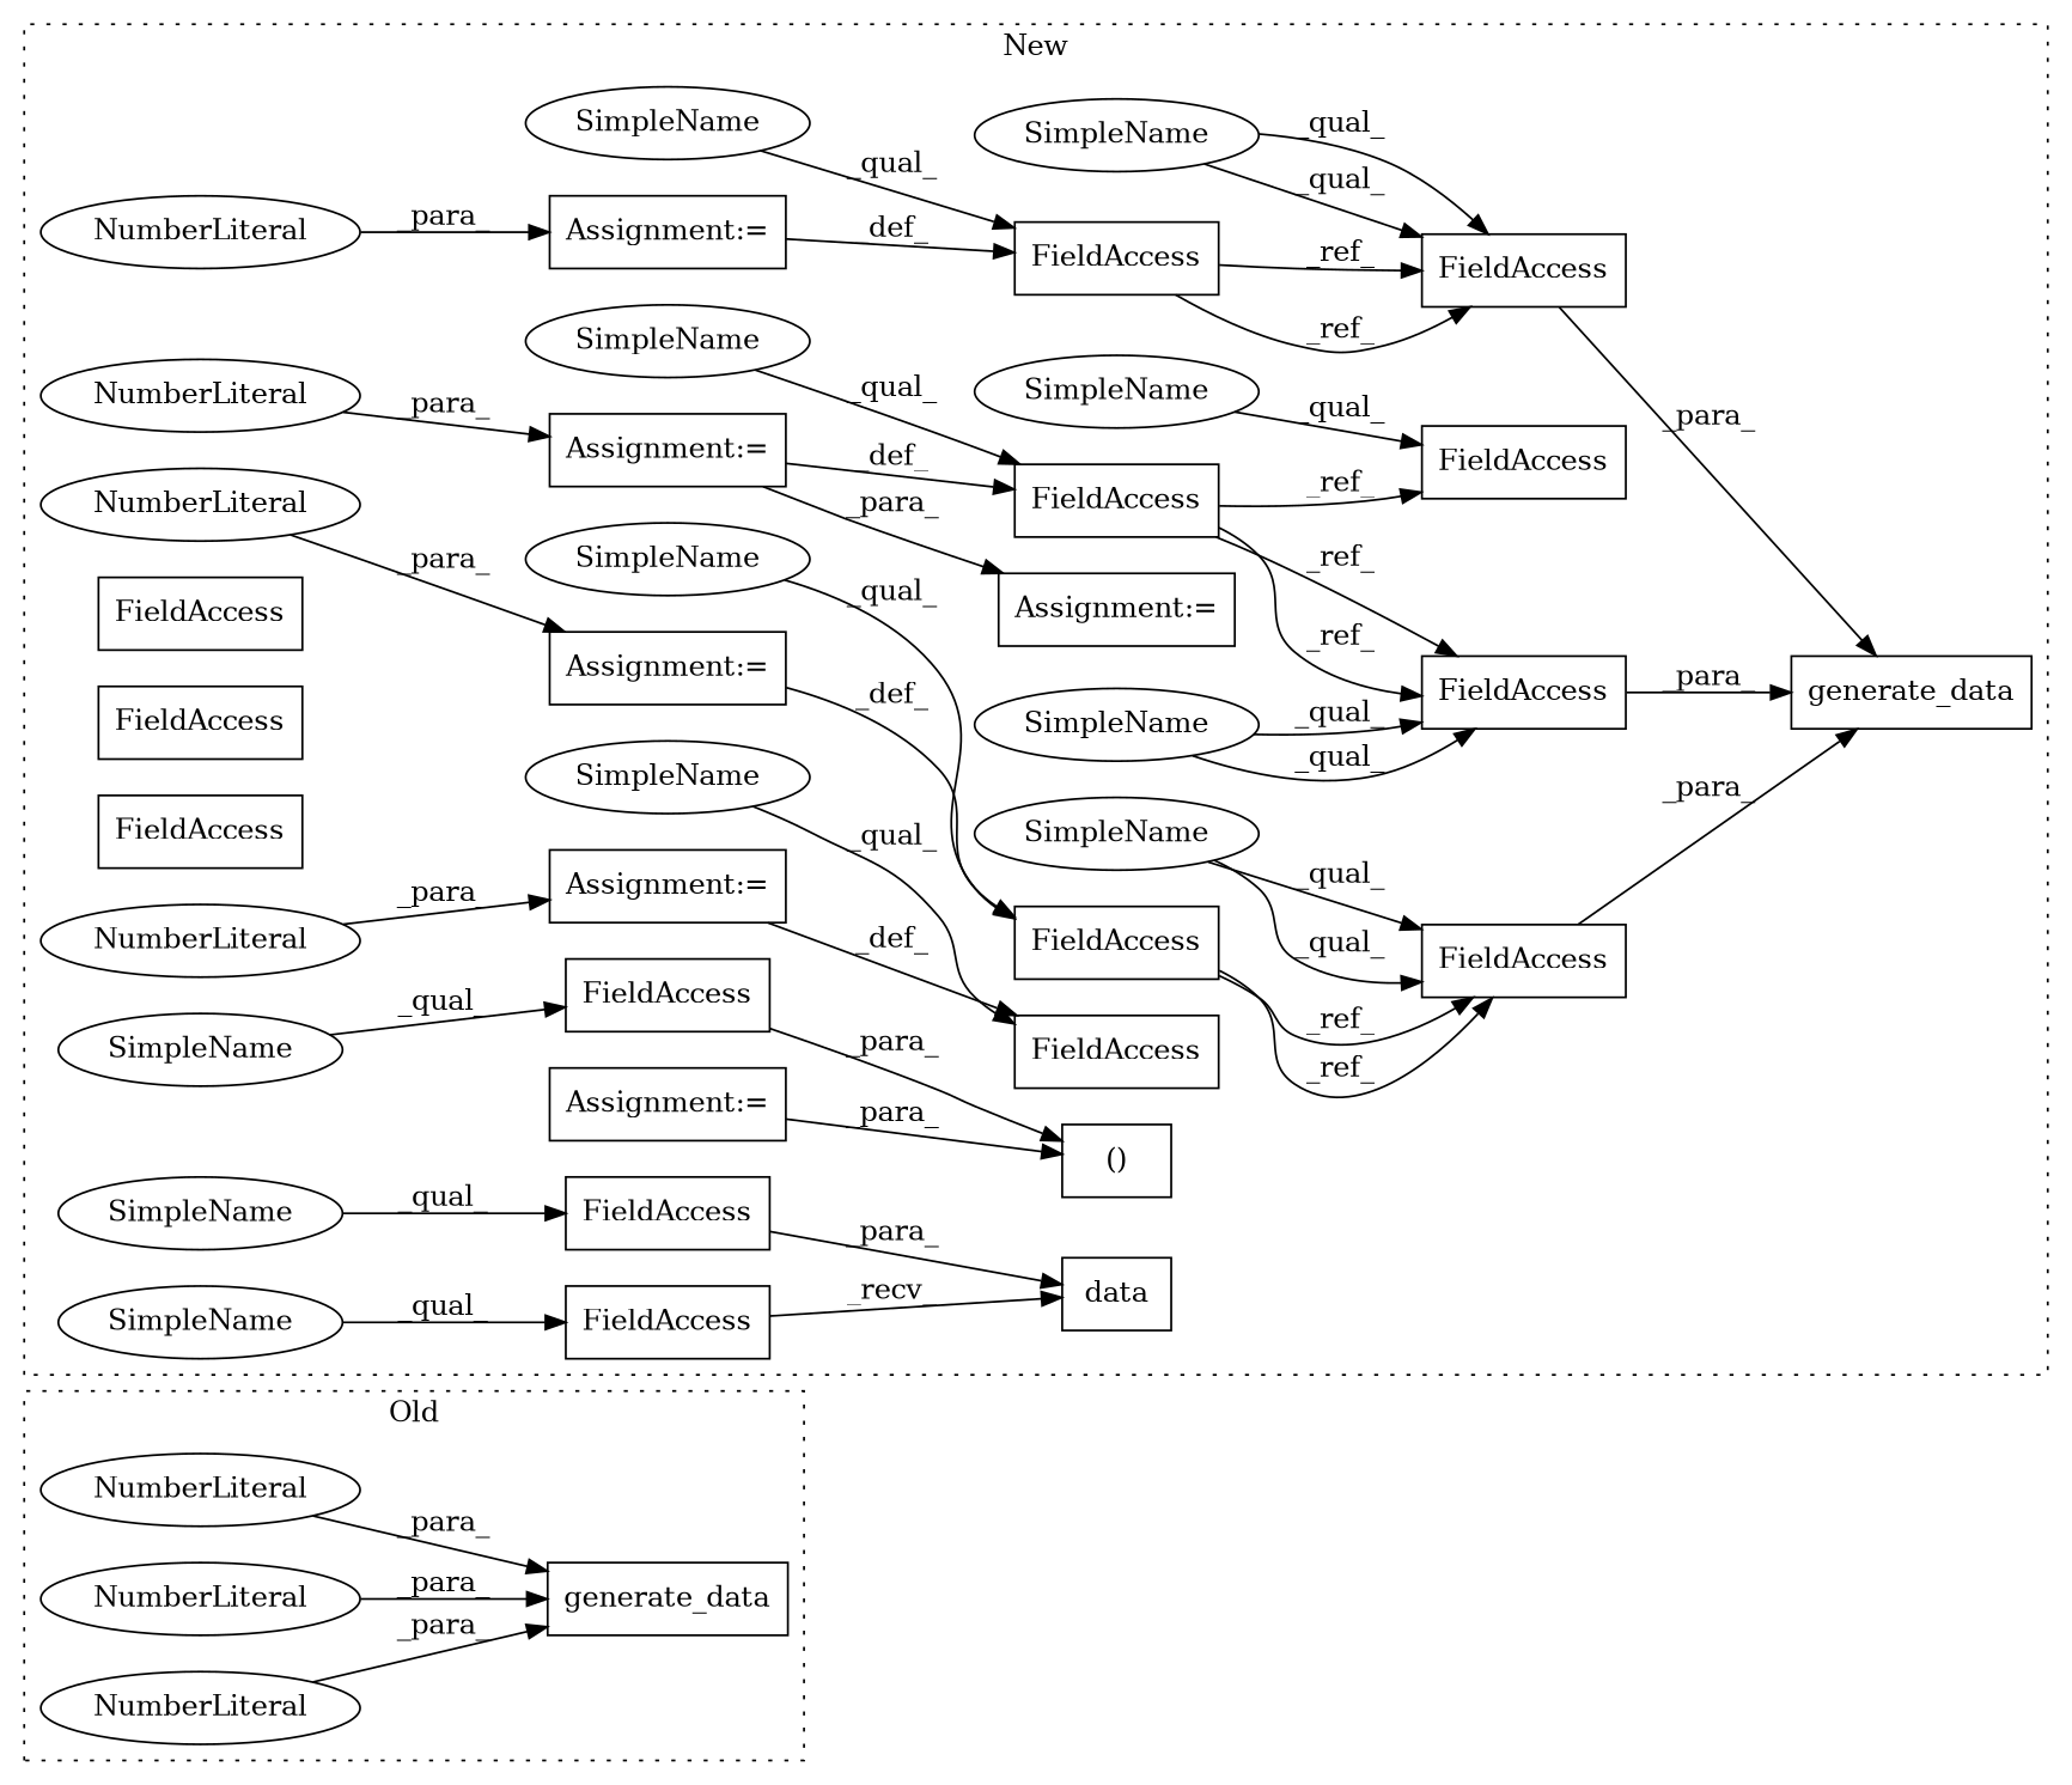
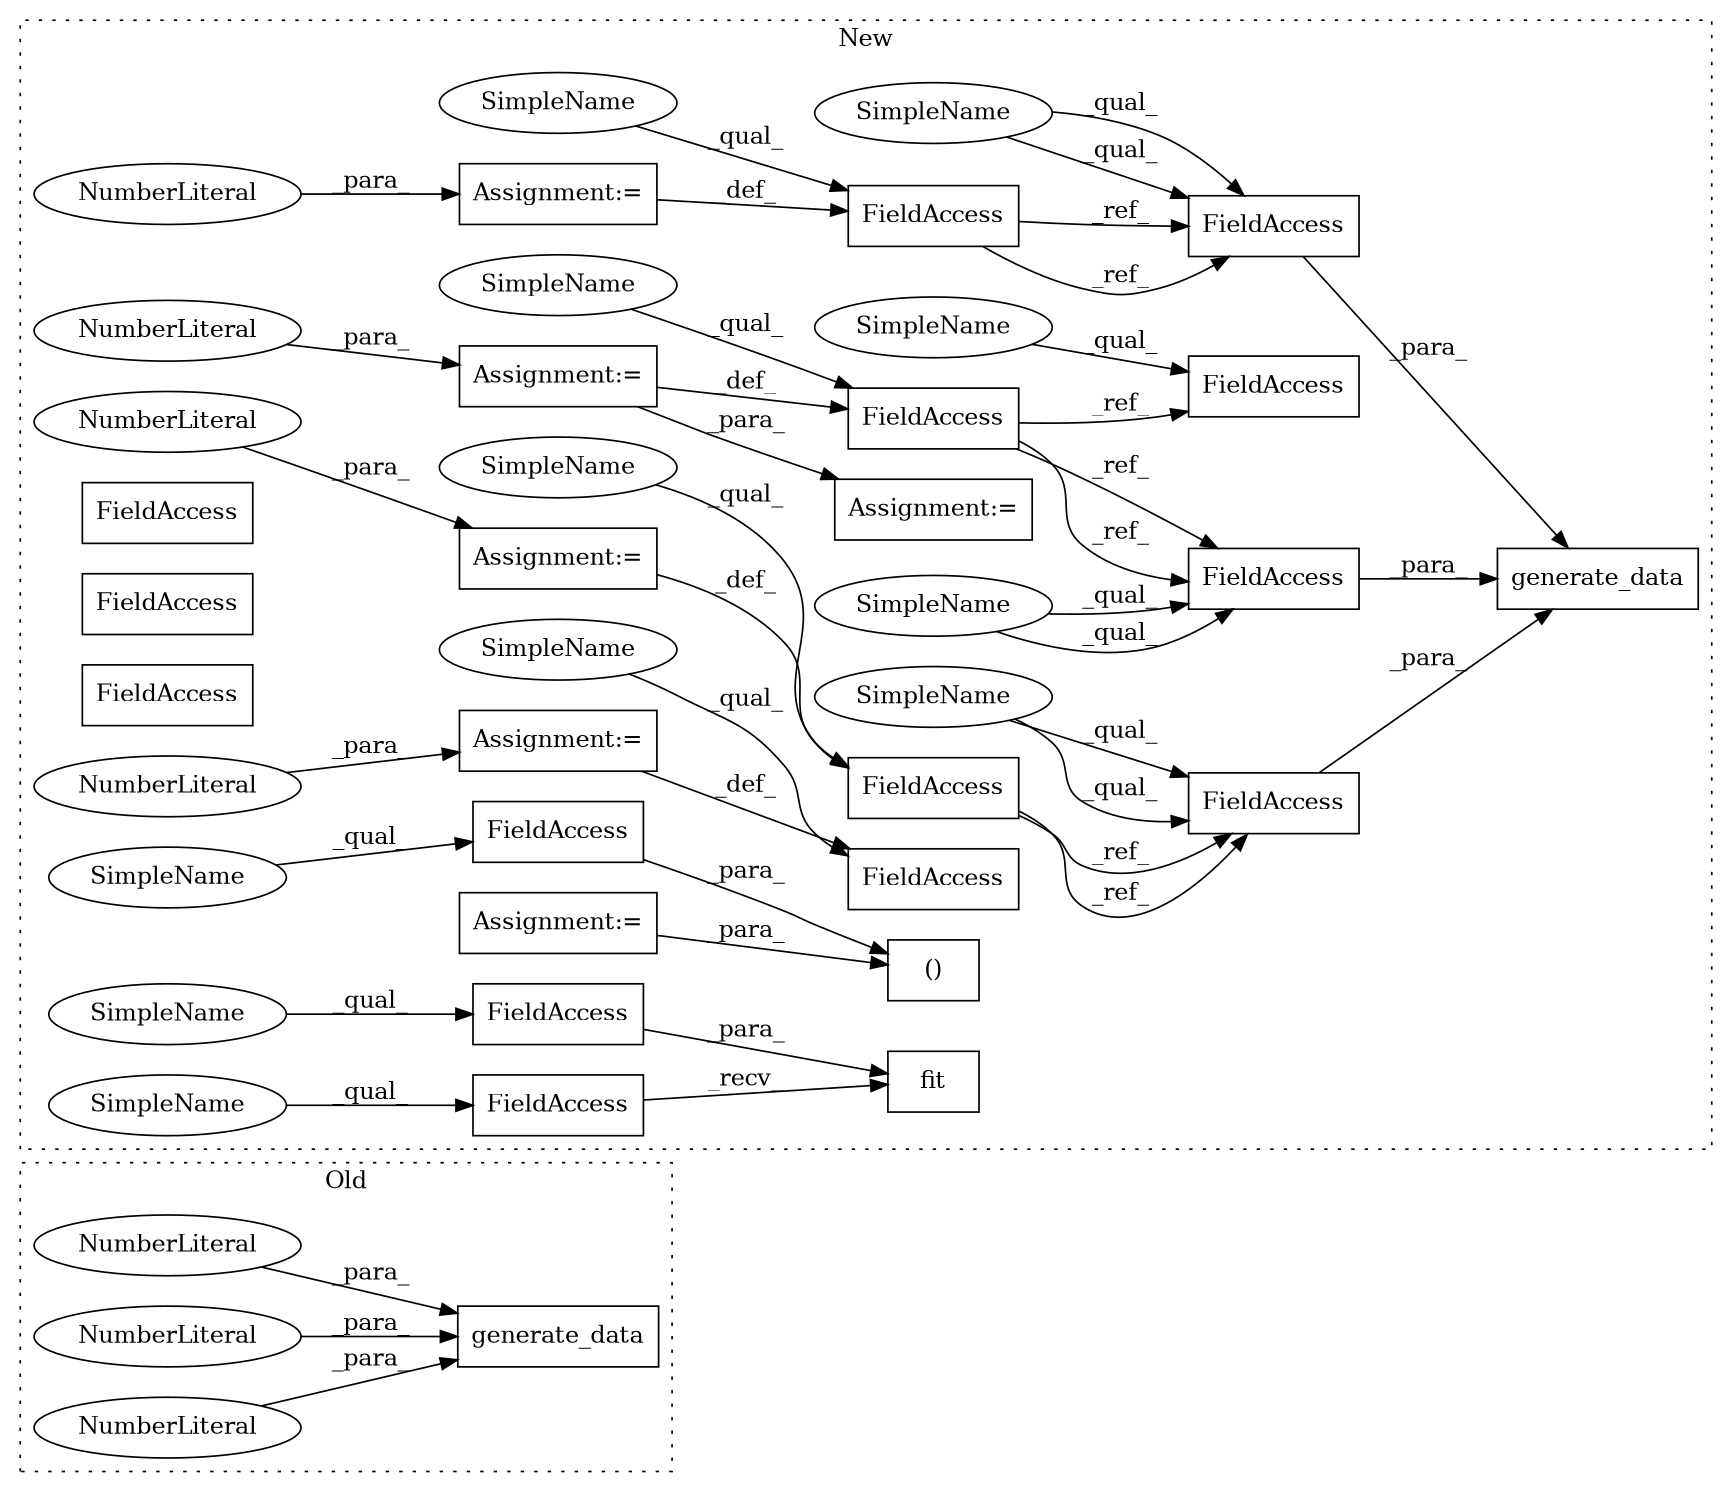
  digraph {
    rankdir=LR
    node [a=22 l=4 s=560 shape=box]
    n1 [a=32 l="14,1" label=generate_data s="539,564"]
    n2 [a=34 label=NumberLiteral shape=ellipse]
    n3 [a=34 l=3 label=NumberLiteral s=553 shape=ellipse]
    n4 [a=34 l=2 label=NumberLiteral s=557 shape=ellipse]
    n5 [a=32 l="14,1" label=generate_data s="732,789"]
    n6 [a=7 l=1 label="Assignment:=" s=551]
    n7 [a=34 l=2 label=NumberLiteral s=552 shape=ellipse]
    n8 [a=7 l=1 label="Assignment:=" s=530]
    n9 [a=34 l=3 label=NumberLiteral s=531 shape=ellipse]
    n10 [a=7 l=1 label="Assignment:=" s=578]
    n11 [a=34 l=3 label=NumberLiteral s=579 shape=ellipse]
    n12 [l=11 label=FieldAccess s=759]
    n13 [l=18 label=FieldAccess]
    n14 [l=11 label=FieldAccess s=540]
    n15 [l=12 label=FieldAccess s=746]
    n16 [l=12 label=FieldAccess s=518]
    n17 [l=18 label=FieldAccess s=771]
    n18 [l=18 label=FieldAccess s=832]
    n19 [l=8 label=FieldAccess s=817]
    n20 [l=8 label=FieldAccess s=857]
    n21 [l=14 label=FieldAccess s=588]
    n22 [l=12 label=FieldAccess s=870]
    n23 [a=106 l=24 label="()" s=801]
-   n24 [a=32 l="4,1" label=data s="866,882"]
+   n24 [a=32 l="4,1" label=fit s="866,882"]
    n25 [a=7 l=3 label="Assignment:=" s=490]
    n26 [a=7 l=1 label="Assignment:=" s=602]
    n27 [a=34 l=3 label=NumberLiteral s=603 shape=ellipse]
    n28 [a=7 l=2 label="Assignment:=" s=825]
    n29 [a=42 label=SimpleName s=832 shape=ellipse]
    n30 [a=42 label=SimpleName shape=ellipse]
    n31 [a=42 label=SimpleName s=588 shape=ellipse]
    n32 [a=42 label=SimpleName s=540 shape=ellipse]
    n33 [a=42 label=SimpleName s=746 shape=ellipse]
    n34 [a=42 label=SimpleName s=759 shape=ellipse]
    n35 [a=42 label=SimpleName s=870 shape=ellipse]
    n36 [a=42 label=SimpleName s=771 shape=ellipse]
    n37 [a=42 label=SimpleName s=518 shape=ellipse]
    n38 [a=42 label=SimpleName s=817 shape=ellipse]
    n39 [a=42 label=SimpleName s=857 shape=ellipse]
    n40 [l=11 label=FieldAccess s=759]
    n41 [l=18 label=FieldAccess s=771]
    n42 [l=12 label=FieldAccess s=746]
    subgraph cluster_1 {
      label=Old
      style=dotted
      n1
      n2
      n3
      n4
    }
    subgraph cluster_2 {
      label=New
      style=dotted
      n5
      n6
      n7
      n8
      n9
      n10
      n11
      n12
      n13
      n14
      n15
      n16
      n17
      n18
      n19
      n20
      n21
      n22
      n23
      n24
      n25
      n26
      n27
      n28
      n29
      n30
      n31
      n32
      n33
      n34
      n35
      n36
      n37
      n38
      n39
      n40
      n41
      n42
    }
    n2 -> n1 [label=_para_]
    n3 -> n1 [label=_para_]
    n4 -> n1 [label=_para_]
    n6 -> n14 [label=_def_]
    n7 -> n6 [label=_para_]
    n8 -> n16 [label=_def_]
    n9 -> n8 [label=_para_]
    n10 -> n13 [label=_def_]
    n10 -> n28 [label=_para_]
    n11 -> n10 [label=_para_]
    n13 -> n18 [label=_ref_]
    n13 -> n41 [label=_ref_]
    n13 -> n41 [label=_ref_]
    n14 -> n40 [label=_ref_]
    n14 -> n40 [label=_ref_]
    n16 -> n42 [label=_ref_]
    n16 -> n42 [label=_ref_]
    n19 -> n23 [label=_para_]
    n20 -> n24 [label=_recv_]
    n22 -> n24 [label=_para_]
    n25 -> n23 [label=_para_]
    n26 -> n21 [label=_def_]
    n27 -> n26 [label=_para_]
    n29 -> n18 [label=_qual_]
    n30 -> n13 [label=_qual_]
    n31 -> n21 [label=_qual_]
    n32 -> n14 [label=_qual_]
    n33 -> n42 [label=_qual_]
    n33 -> n42 [label=_qual_]
    n34 -> n40 [label=_qual_]
    n34 -> n40 [label=_qual_]
    n35 -> n22 [label=_qual_]
    n36 -> n41 [label=_qual_]
    n36 -> n41 [label=_qual_]
    n37 -> n16 [label=_qual_]
    n38 -> n19 [label=_qual_]
    n39 -> n20 [label=_qual_]
    n40 -> n5 [label=_para_]
    n41 -> n5 [label=_para_]
    n42 -> n5 [label=_para_]
  }
